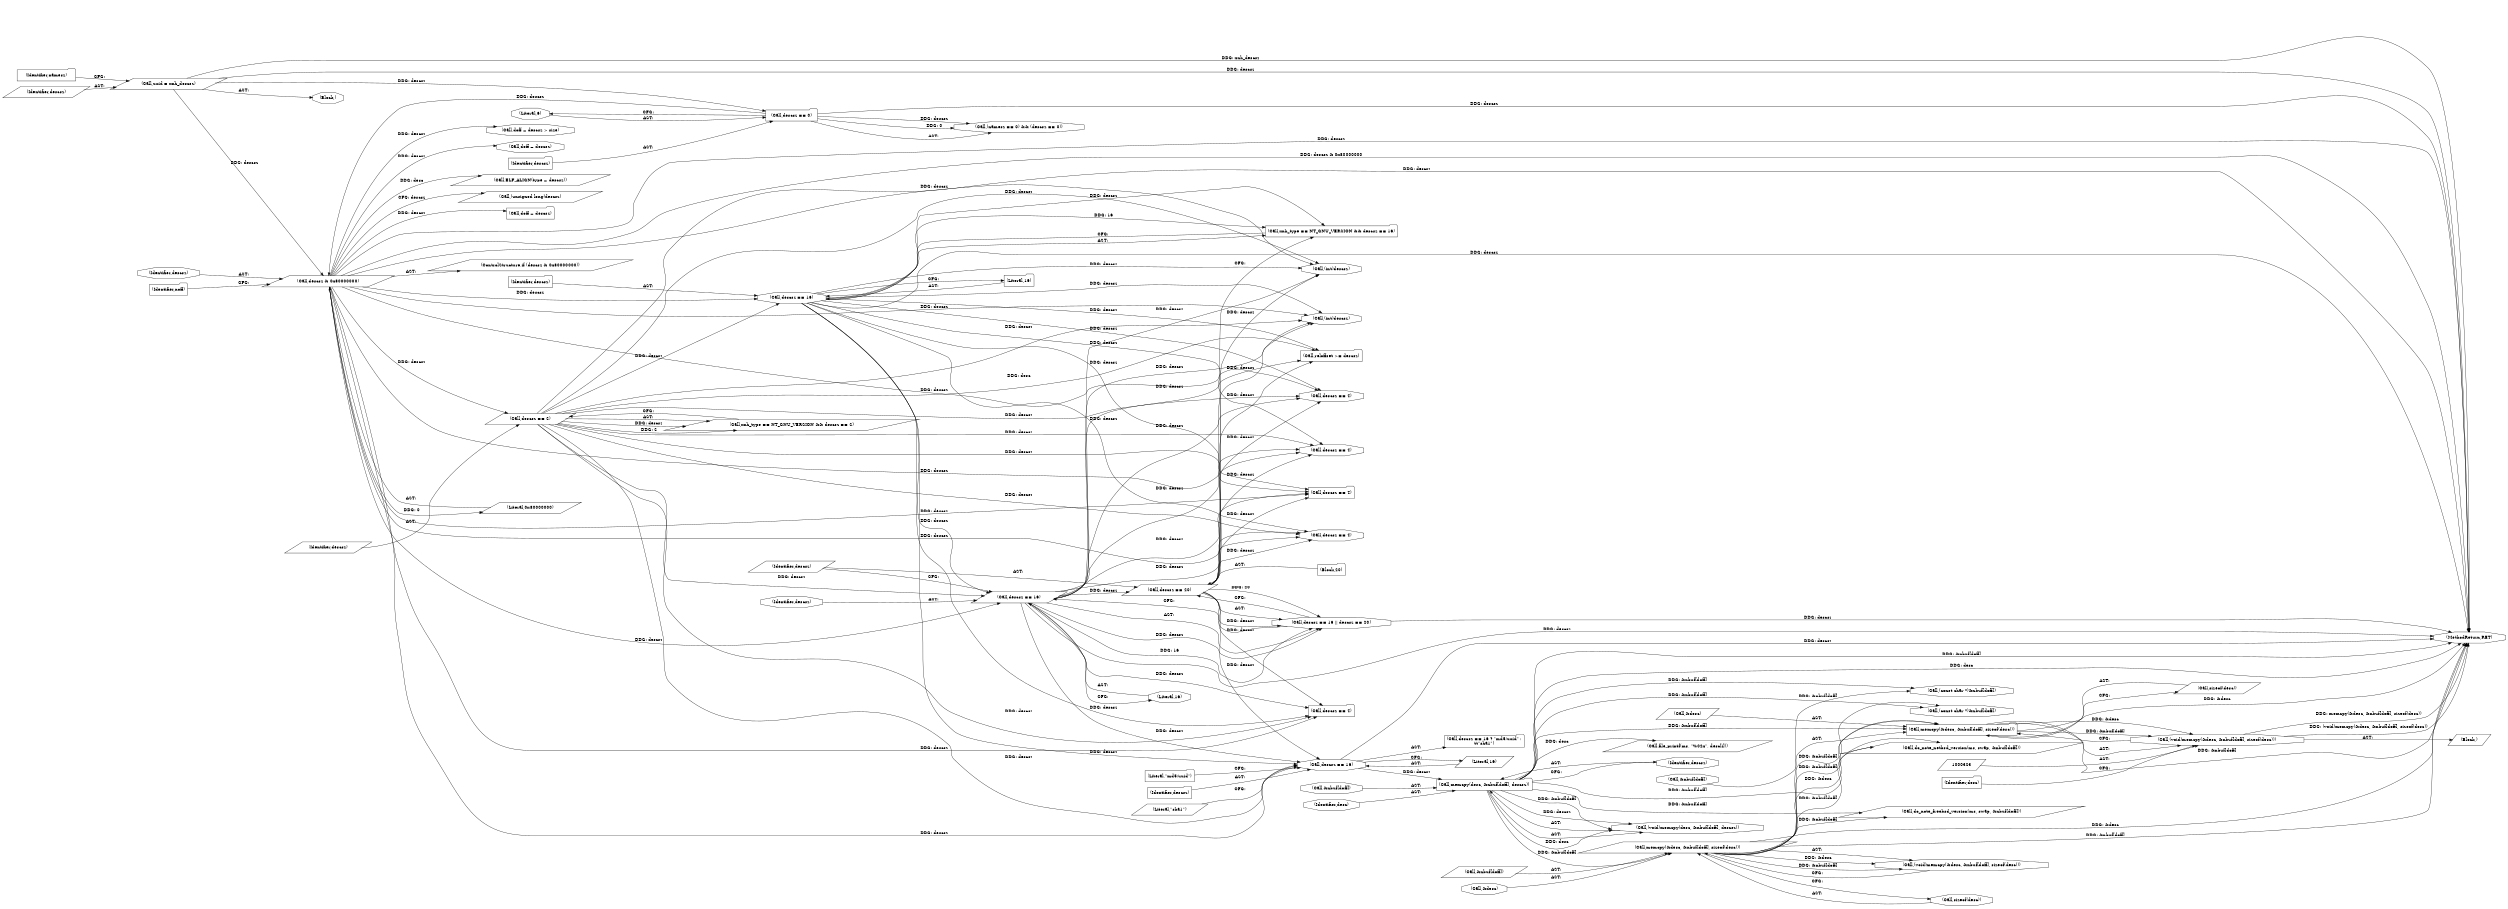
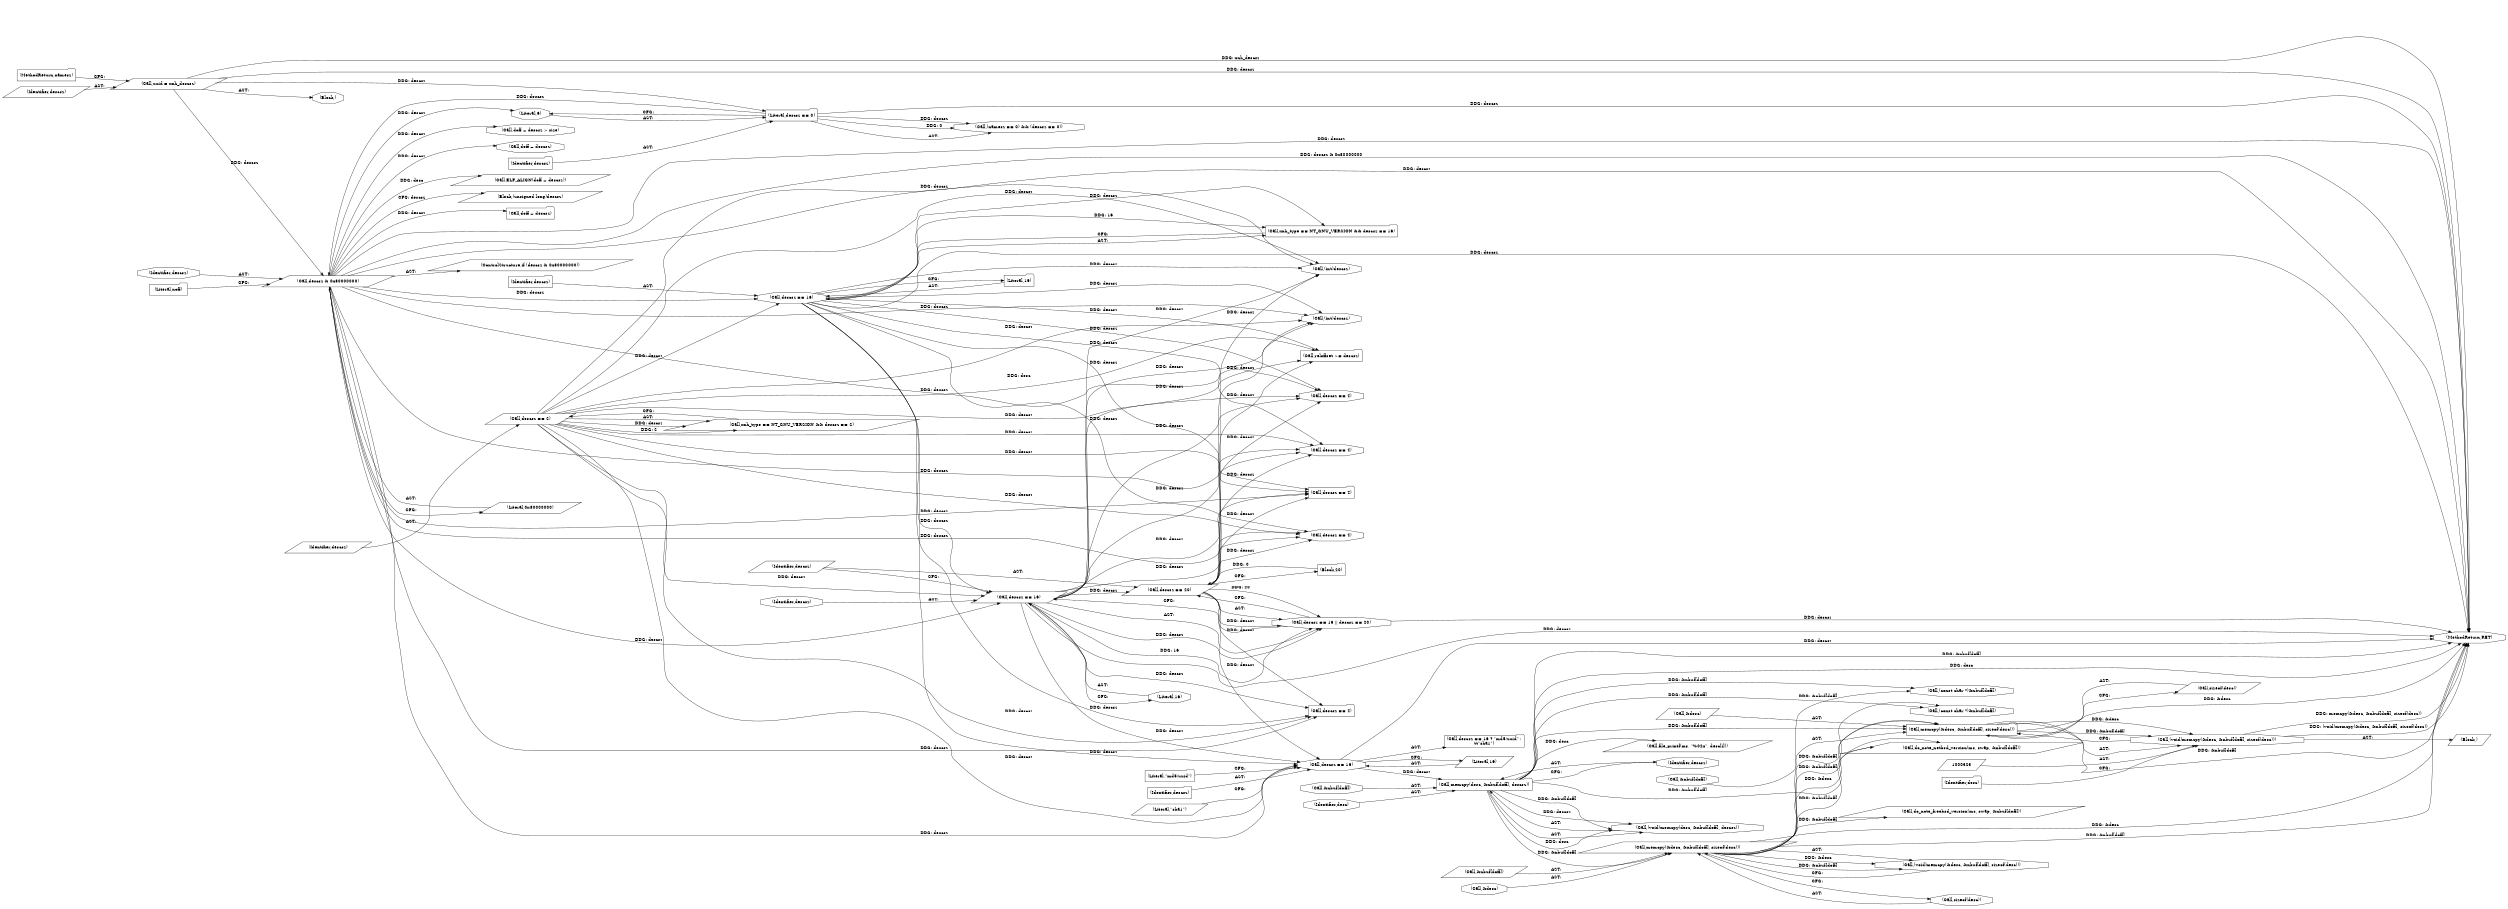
  digraph {
    rankdir=LR
    node [shape=octagon]
    n1 [label="(Call,memcpy(&desc, &nbuf[doff], sizeof(desc)))" shape=folder]
    n2 [label="(Call,(void)memcpy(&desc, &nbuf[doff], sizeof(desc)))"]
    n3 [label="(Call,sizeof(desc))" shape=parallelogram]
    n4 [label="(MethodReturn,RET)"]
    n5 [label="(Block,)" shape=parallelogram]
    n6 [label="(Call,memcpy(&desc, &nbuf[doff], sizeof(desc)))" shape=parallelogram]
    n7 [label="(Call,do_note_freebsd_version(ms, swap, &nbuf[doff]))" shape=parallelogram]
    n8 [label="(Call,(void)memcpy(&desc, &nbuf[doff], sizeof(desc)))"]
    n9 [label="(Call,sizeof(desc))"]
    n10 [label="(Call,(const char *)&nbuf[doff])"]
    n11 [label="(Call,(const char *)&nbuf[doff])"]
    n12 [label="(Call,do_note_netbsd_version(ms, swap, &nbuf[doff]))" shape=parallelogram]
    n13 [label="(Call,memcpy(desc, &nbuf[doff], descsz))" shape=folder]
    n14 [label="(Call,file_printf(ms, \"%02x\", desc[i]))" shape=parallelogram]
    n15 [label="(Identifier,descsz)"]
    n16 [label="(Call,(void)memcpy(desc, &nbuf[doff], descsz))"]
    n17 [label="(Call,descsz == 16)"]
    n18 [label="(Call,descsz == 16 ? \"md5/uuid\" :\n\t\t\"sha1\")" shape=folder]
    n19 [label="(Literal,16)" shape=parallelogram]
    n20 [label="(Call,descsz == 2)" shape=parallelogram]
    n21 [label="(Call,descsz == 16)"]
    n22 [label="(Call,descsz == 16)" shape=parallelogram]
    n23 [label="(Call,descsz == 4)"]
    n24 [label="(Call,descsz == 4)" shape=folder]
    n25 [label="(Call,descsz == 4)" shape=folder]
    n26 [label="(Call,reloffset >= descsz)" shape=folder]
    n27 [label="(Call,(int)descsz)"]
    n28 [label="(Call,xnh_type == NT_GNU_VERSION && descsz == 2)" shape=parallelogram]
    n29 [label="(Call,descsz == 4)"]
    n30 [label="(Call,descsz == 4)"]
    n31 [label="(Call,(int)descsz)"]
    n32 [label="(Literal,16)" shape=folder]
    n33 [label="(Call,xnh_type == NT_GNU_VERSION && descsz == 16)" shape=folder]
    n34 [label="(Call,descsz == 20)" shape=parallelogram]
    n35 [label="(Call,descsz == 16 || descsz == 20)"]
    n36 [label="(Literal,16)"]
    n37 [label="(Call,descsz & 0x80000000)" shape=parallelogram]
    n38 [label="(Call,doff + descsz > size)"]
    n39 [label="(Call,doff + descsz)"]
-   n40 [label="(Call,ELF_ALIGN(type + descsz))" shape=parallelogram]
+   n40 [label="(Call,ELF_ALIGN(doff + descsz))" shape=parallelogram]
    n41 [label="(ControlStructure,if (descsz & 0x80000000))" shape=parallelogram]
-   n42 [label="(Call,(unsigned long)descsz)" shape=parallelogram]
+   n42 [label="(Block,(unsigned long)descsz)" shape=parallelogram]
    n43 [label="(Call,doff + descsz)" shape=folder]
    n44 [label="(Literal,0x80000000)" shape=parallelogram]
-   n45 [label="(Call,descsz == 0)" shape=folder]
+   n45 [label="(Literal,descsz == 0)" shape=folder]
    n46 [label="(Literal,6)"]
    n47 [label="(Call,(namesz == 0) && (descsz == 0))"]
    n48 [label="(Call,uuid = xnh_descsz)" shape=parallelogram]
    n49 [label="(Block,)"]
    n50 [label="(Block,20)" shape=folder]
    n51 [label="(Identifier,descsz)" shape=parallelogram]
    n52 [label="(Call,&desc)"]
    n53 [label="(Call,&nbuf[doff])" shape=parallelogram]
    n54 [label="(Identifier,descsz)" shape=folder]
    n55 [label="(Literal,\"sha1\")" shape=parallelogram]
    n56 [label="(Identifier,descsz)" shape=folder]
-   n57 [label="(Identifier,noff)" shape=folder]
+   n57 [label="(Literal,noff)" shape=folder]
    n58 [label="(Identifier,descsz)" shape=folder]
    n59 [label="(Call,&nbuf[doff])"]
    n60 [label="(Literal,\"md5/uuid\")" shape=folder]
    n61 [label="(Identifier,descsz)"]
    n62 [label="(Call,&desc)" shape=parallelogram]
    n63 [label="(Identifier,desc)"]
-   n64 [label="(Identifier,namesz)" shape=folder]
+   n64 [label="(MethodReturn,namesz)" shape=folder]
    n65 [label="(Identifier,desc)" shape=folder]
    n66 [label="(Identifier,descsz)"]
    n67 [label="(Identifier,descsz)" shape=parallelogram]
    n68 [label="(Call,&nbuf[doff])"]
    n69 [label="(Identifier,descsz)" shape=parallelogram]
    n70 [label=1000323 shape=parallelogram]
    n1 -> n2 [label="AST: "]
    n1 -> n2 [label="DDG: &desc"]
    n1 -> n2 [label="DDG: &nbuf[doff]"]
    n1 -> n3 [label="CFG: "]
    n1 -> n4 [label="DDG: &nbuf[doff]"]
    n1 -> n4 [label="DDG: &desc"]
    n2 -> n1 [label="CFG: "]
    n2 -> n4 [label="DDG: memcpy(&desc, &nbuf[doff], sizeof(desc))"]
    n2 -> n4 [label="DDG: (void)memcpy(&desc, &nbuf[doff], sizeof(desc))"]
    n2 -> n5 [label="AST: "]
    n3 -> n1 [label="AST: "]
    n6 -> n1 [label="DDG: &desc"]
    n6 -> n1 [label="DDG: &nbuf[doff]"]
    n6 -> n4 [label="DDG: &desc"]
    n6 -> n4 [label="DDG: &nbuf[doff]"]
    n6 -> n7 [label="DDG: &nbuf[doff]"]
    n6 -> n8 [label="AST: "]
    n6 -> n8 [label="DDG: &desc"]
    n6 -> n8 [label="DDG: &nbuf[doff]"]
    n6 -> n9 [label="CFG: "]
    n6 -> n10 [label="DDG: &nbuf[doff]"]
    n6 -> n11 [label="DDG: &nbuf[doff]"]
    n6 -> n12 [label="DDG: &nbuf[doff]"]
    n8 -> n6 [label="CFG: "]
    n9 -> n6 [label="AST: "]
    n13 -> n1 [label="DDG: &nbuf[doff]"]
    n13 -> n4 [label="DDG: &nbuf[doff]"]
    n13 -> n4 [label="DDG: desc"]
    n13 -> n6 [label="DDG: &nbuf[doff]"]
-   n13 -> n7 [label="DDG: &nbuf[doff]"]
    n13 -> n10 [label="DDG: &nbuf[doff]"]
    n13 -> n11 [label="DDG: &nbuf[doff]"]
    n13 -> n12 [label="DDG: &nbuf[doff]"]
    n13 -> n14 [label="DDG: desc"]
    n13 -> n15 [label="CFG: "]
    n13 -> n16 [label="AST: "]
    n13 -> n16 [label="DDG: desc"]
    n13 -> n16 [label="DDG: &nbuf[doff]"]
    n13 -> n16 [label="DDG: descsz"]
    n15 -> n13 [label="AST: "]
    n16 -> n13 [label="AST: "]
    n17 -> n4 [label="DDG: descsz"]
    n17 -> n13 [label="DDG: descsz"]
    n17 -> n18 [label="AST: "]
    n17 -> n19 [label="CFG: "]
    n19 -> n17 [label="AST: "]
    n20 -> n4 [label="DDG: descsz"]
    n20 -> n17 [label="DDG: descsz"]
    n20 -> n21 [label="DDG: descsz"]
    n20 -> n22 [label="DDG: descsz"]
    n20 -> n23 [label="DDG: descsz"]
    n20 -> n24 [label="DDG: descsz"]
    n20 -> n25 [label="DDG: descsz"]
    n20 -> n26 [label="DDG: desc"]
    n20 -> n27 [label="DDG: descsz"]
    n20 -> n28 [label="AST: "]
    n20 -> n28 [label="DDG: descsz"]
    n20 -> n28 [label="DDG: 2"]
    n20 -> n29 [label="DDG: descsz"]
    n20 -> n30 [label="DDG: descsz"]
    n20 -> n31 [label="DDG: descsz"]
    n21 -> n4 [label="DDG: descsz"]
    n21 -> n17 [label="DDG: descsz"]
    n21 -> n22 [label="DDG: descsz"]
    n21 -> n23 [label="DDG: descsz"]
    n21 -> n24 [label="DDG: descsz"]
    n21 -> n25 [label="DDG: descsz"]
    n21 -> n26 [label="DDG: descsz"]
    n21 -> n27 [label="DDG: descsz"]
    n21 -> n29 [label="DDG: descsz"]
    n21 -> n30 [label="DDG: descsz"]
    n21 -> n31 [label="DDG: descsz"]
    n21 -> n32 [label="CFG: "]
    n21 -> n33 [label="AST: "]
    n21 -> n33 [label="DDG: descsz"]
    n21 -> n33 [label="DDG: 16"]
    n22 -> n4 [label="DDG: descsz"]
    n22 -> n17 [label="DDG: descsz"]
    n22 -> n23 [label="DDG: descsz"]
    n22 -> n24 [label="DDG: descsz"]
    n22 -> n25 [label="DDG: descsz"]
    n22 -> n26 [label="DDG: descsz"]
    n22 -> n27 [label="DDG: descsz"]
    n22 -> n29 [label="DDG: descsz"]
    n22 -> n30 [label="DDG: descsz"]
    n22 -> n31 [label="DDG: descsz"]
    n22 -> n34 [label="DDG: descsz"]
    n22 -> n35 [label="AST: "]
    n22 -> n35 [label="DDG: descsz"]
    n22 -> n35 [label="DDG: 16"]
    n22 -> n36 [label="CFG: "]
    n28 -> n20 [label="CFG: "]
    n32 -> n21 [label="AST: "]
    n33 -> n21 [label="CFG: "]
    n34 -> n17 [label="DDG: descsz"]
    n34 -> n23 [label="DDG: descsz"]
    n34 -> n24 [label="DDG: descsz"]
    n34 -> n25 [label="DDG: descsz"]
    n34 -> n26 [label="DDG: descsz"]
    n34 -> n27 [label="DDG: descsz"]
    n34 -> n29 [label="DDG: descsz"]
    n34 -> n30 [label="DDG: descsz"]
    n34 -> n31 [label="DDG: descsz"]
    n34 -> n35 [label="AST: "]
    n34 -> n35 [label="DDG: descsz"]
    n34 -> n35 [label="DDG: 20"]
-   n34 -> n33 [label="CFG: "]
+   n34 -> n50 [label="CFG: "]
    n35 -> n4 [label="DDG: descsz"]
    n35 -> n22 [label="CFG: "]
    n35 -> n34 [label="CFG: "]
    n36 -> n22 [label="AST: "]
    n37 -> n4 [label="DDG: descsz"]
    n37 -> n4 [label="DDG: descsz & 0x80000000"]
    n37 -> n17 [label="DDG: descsz"]
-   n37 -> n20 [label="DDG: descsz"]
+   n37 -> n46 [label="DDG: descsz"]
    n37 -> n21 [label="DDG: descsz"]
    n37 -> n22 [label="DDG: descsz"]
    n37 -> n23 [label="DDG: descsz"]
    n37 -> n24 [label="DDG: descsz"]
    n37 -> n25 [label="DDG: descsz"]
    n37 -> n27 [label="DDG: descsz"]
    n37 -> n29 [label="DDG: descsz"]
    n37 -> n30 [label="DDG: descsz"]
    n37 -> n31 [label="DDG: descsz"]
    n37 -> n38 [label="DDG: descsz"]
    n37 -> n39 [label="DDG: descsz"]
    n37 -> n40 [label="DDG: desc"]
    n37 -> n41 [label="AST: "]
    n37 -> n42 [label="CFG: descsz"]
    n37 -> n43 [label="DDG: descsz"]
-   n37 -> n44 [label="DDG: 0"]
+   n37 -> n44 [label="CFG: "]
    n44 -> n37 [label="AST: "]
    n45 -> n4 [label="DDG: descsz"]
    n45 -> n37 [label="DDG: descsz"]
    n45 -> n46 [label="CFG: "]
    n45 -> n47 [label="AST: "]
    n45 -> n47 [label="DDG: descsz"]
    n45 -> n47 [label="DDG: 0"]
    n46 -> n45 [label="AST: "]
    n48 -> n4 [label="DDG: xnh_descsz"]
    n48 -> n4 [label="DDG: descsz"]
    n48 -> n37 [label="DDG: descsz"]
    n48 -> n45 [label="DDG: descsz"]
    n48 -> n49 [label="AST: "]
-   n50 -> n34 [label="AST: "]
+   n50 -> n34 [label="DDG: 0"]
    n51 -> n20 [label="AST: "]
    n52 -> n6 [label="AST: "]
    n53 -> n6 [label="AST: "]
    n54 -> n17 [label="AST: "]
    n55 -> n17 [label="CFG: "]
    n56 -> n45 [label="AST: "]
    n57 -> n37 [label="CFG: "]
    n58 -> n21 [label="AST: "]
    n59 -> n1 [label="AST: "]
    n60 -> n17 [label="CFG: "]
    n61 -> n22 [label="AST: "]
    n62 -> n1 [label="AST: "]
    n63 -> n13 [label="AST: "]
    n64 -> n48 [label="CFG: "]
    n65 -> n2 [label="CFG: "]
    n66 -> n37 [label="AST: "]
    n67 -> n22 [label="CFG: "]
    n67 -> n34 [label="AST: "]
    n68 -> n13 [label="AST: "]
    n69 -> n48 [label="AST: "]
    n70 -> n2 [label="AST: "]
  }
